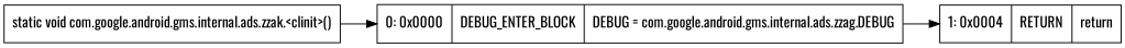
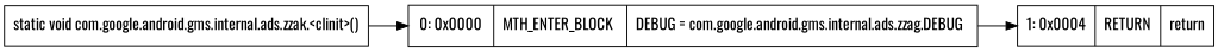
  digraph {
    rankdir=LR
    fontname=Oswald
    node [shape=record fontname=Oswald]
    edge [fontname=Oswald]
-   n1 [label="{0\:\ 0x0000|DEBUG_ENTER_BLOCK\l|DEBUG = com.google.android.gms.internal.ads.zzag.DEBUG\l}"]
+   n1 [label="{0\:\ 0x0000|MTH_ENTER_BLOCK\l|DEBUG = com.google.android.gms.internal.ads.zzag.DEBUG\l}"]
    n2 [label="{1\:\ 0x0004|RETURN\l|return\l}"]
    n3 [label="{static void com.google.android.gms.internal.ads.zzak.\<clinit\>() }"]
    n1 -> n2
    n3 -> n1
  }
